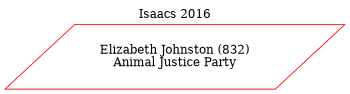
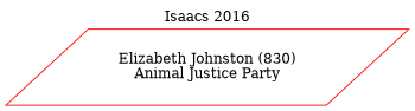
  digraph {
    label="Isaacs 2016"
    labelloc=t
    mclimit=10
-   n1 [label="Elizabeth Johnston (832)\nAnimal Justice Party" shape=parallelogram color=red]
+   n1 [label="Elizabeth Johnston (830)\nAnimal Justice Party" shape=parallelogram color=red]
  }
